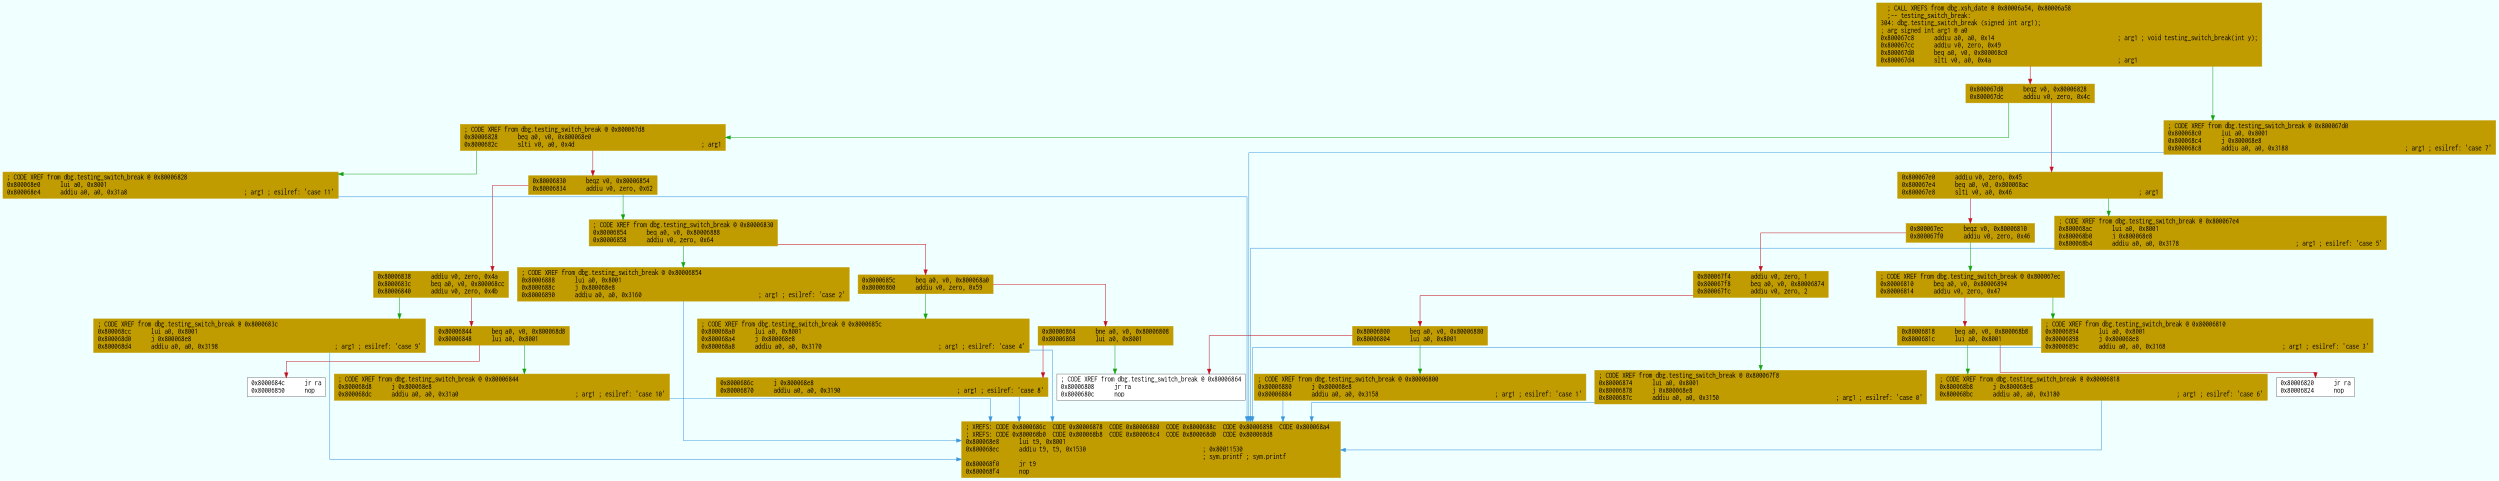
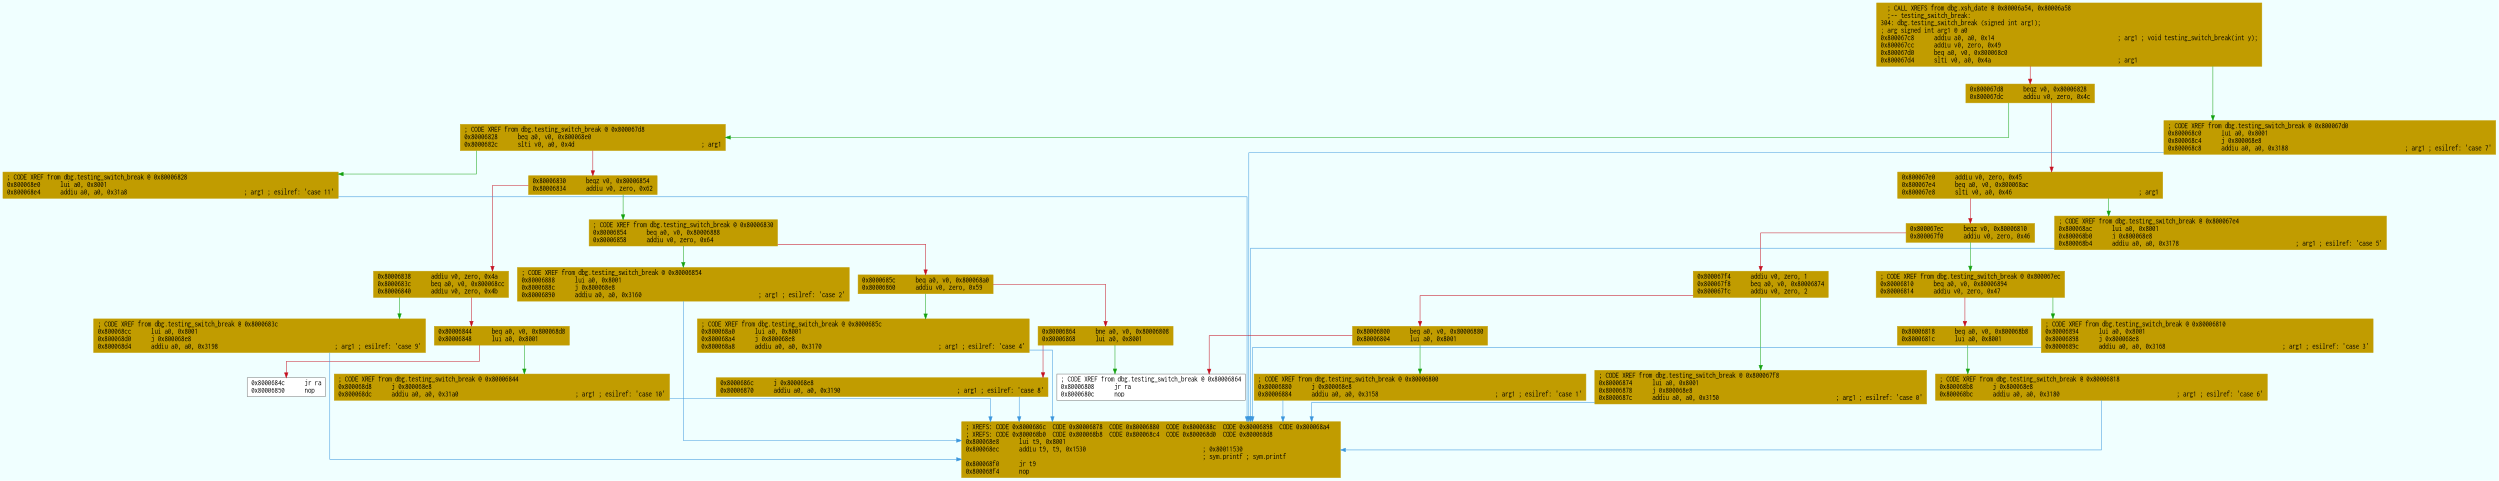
  digraph {
    bgcolor=azure
    fontname=Courier
    fontsize=8
    splines=ortho
    node [color="#c19c00" fillcolor="#c19c00" fontname=Courier shape=box style=filled]
    edge [arrowhead=normal color="#c50f1f"]
    n1 [label="  ; CALL XREFS from dbg.xsh_date @ 0x80006a54, 0x80006a58\l  ;-- testing_switch_break:\l304: dbg.testing_switch_break (signed int arg1);\l; arg signed int arg1 @ a0\l0x800067c8      addiu a0, a0, 0x14                                     ; arg1 ; void testing_switch_break(int y);\l0x800067cc      addiu v0, zero, 0x49\l0x800067d0      beq a0, v0, 0x800068c0\l0x800067d4      slti v0, a0, 0x4a                                      ; arg1\l"]
    n2 [label="0x800067d8      beqz v0, 0x80006828\l0x800067dc      addiu v0, zero, 0x4c\l"]
    n3 [label="; CODE XREF from dbg.testing_switch_break @ 0x800067d0\l0x800068c0      lui a0, 0x8001\l0x800068c4      j 0x800068e8\l0x800068c8      addiu a0, a0, 0x3188                                   ; arg1 ; esilref: 'case 7'\l"]
    n4 [label="0x800067e0      addiu v0, zero, 0x45\l0x800067e4      beq a0, v0, 0x800068ac\l0x800067e8      slti v0, a0, 0x46                                      ; arg1\l"]
    n5 [label="; CODE XREF from dbg.testing_switch_break @ 0x800067d8\l0x80006828      beq a0, v0, 0x800068e0\l0x8000682c      slti v0, a0, 0x4d                                      ; arg1\l"]
    n6 [label="0x800067ec      beqz v0, 0x80006810\l0x800067f0      addiu v0, zero, 0x46\l"]
    n7 [label="; CODE XREF from dbg.testing_switch_break @ 0x800067e4\l0x800068ac      lui a0, 0x8001\l0x800068b0      j 0x800068e8\l0x800068b4      addiu a0, a0, 0x3178                                   ; arg1 ; esilref: 'case 5'\l"]
    n8 [label="0x800067f4      addiu v0, zero, 1\l0x800067f8      beq a0, v0, 0x80006874\l0x800067fc      addiu v0, zero, 2\l"]
    n9 [label="; CODE XREF from dbg.testing_switch_break @ 0x800067ec\l0x80006810      beq a0, v0, 0x80006894\l0x80006814      addiu v0, zero, 0x47\l"]
    n10 [label="0x80006800      beq a0, v0, 0x80006880\l0x80006804      lui a0, 0x8001\l"]
    n11 [label="; CODE XREF from dbg.testing_switch_break @ 0x800067f8\l0x80006874      lui a0, 0x8001\l0x80006878      j 0x800068e8\l0x8000687c      addiu a0, a0, 0x3150                                   ; arg1 ; esilref: 'case 0'\l"]
    n12 [color="#767676" fillcolor=white label="; CODE XREF from dbg.testing_switch_break @ 0x80006864\l0x80006808      jr ra\l0x8000680c      nop\l"]
    n13 [label="; CODE XREF from dbg.testing_switch_break @ 0x80006800\l0x80006880      j 0x800068e8\l0x80006884      addiu a0, a0, 0x3158                                   ; arg1 ; esilref: 'case 1'\l"]
    n14 [label="0x80006818      beq a0, v0, 0x800068b8\l0x8000681c      lui a0, 0x8001\l"]
    n15 [label="; CODE XREF from dbg.testing_switch_break @ 0x80006810\l0x80006894      lui a0, 0x8001\l0x80006898      j 0x800068e8\l0x8000689c      addiu a0, a0, 0x3168                                   ; arg1 ; esilref: 'case 3'\l"]
-   n16 [color="#767676" fillcolor=white label="0x80006820      jr ra\l0x80006824      nop\l"]
    n17 [label="; CODE XREF from dbg.testing_switch_break @ 0x80006818\l0x800068b8      j 0x800068e8\l0x800068bc      addiu a0, a0, 0x3180                                   ; arg1 ; esilref: 'case 6'\l"]
    n18 [label="0x80006830      beqz v0, 0x80006854\l0x80006834      addiu v0, zero, 0x62\l"]
    n19 [label="; CODE XREF from dbg.testing_switch_break @ 0x80006828\l0x800068e0      lui a0, 0x8001\l0x800068e4      addiu a0, a0, 0x31a8                                   ; arg1 ; esilref: 'case 11'\l"]
    n20 [label="0x80006838      addiu v0, zero, 0x4a\l0x8000683c      beq a0, v0, 0x800068cc\l0x80006840      addiu v0, zero, 0x4b\l"]
    n21 [label="; CODE XREF from dbg.testing_switch_break @ 0x80006830\l0x80006854      beq a0, v0, 0x80006888\l0x80006858      addiu v0, zero, 0x64\l"]
    n22 [label="0x80006844      beq a0, v0, 0x800068d8\l0x80006848      lui a0, 0x8001\l"]
    n23 [label="; CODE XREF from dbg.testing_switch_break @ 0x8000683c\l0x800068cc      lui a0, 0x8001\l0x800068d0      j 0x800068e8\l0x800068d4      addiu a0, a0, 0x3198                                   ; arg1 ; esilref: 'case 9'\l"]
    n24 [color="#767676" fillcolor=white label="0x8000684c      jr ra\l0x80006850      nop\l"]
    n25 [label="; CODE XREF from dbg.testing_switch_break @ 0x80006844\l0x800068d8      j 0x800068e8\l0x800068dc      addiu a0, a0, 0x31a0                                   ; arg1 ; esilref: 'case 10'\l"]
    n26 [label="0x8000685c      beq a0, v0, 0x800068a0\l0x80006860      addiu v0, zero, 0x59\l"]
    n27 [label="; CODE XREF from dbg.testing_switch_break @ 0x80006854\l0x80006888      lui a0, 0x8001\l0x8000688c      j 0x800068e8\l0x80006890      addiu a0, a0, 0x3160                                   ; arg1 ; esilref: 'case 2'\l"]
    n28 [label="0x80006864      bne a0, v0, 0x80006808\l0x80006868      lui a0, 0x8001\l"]
    n29 [label="; CODE XREF from dbg.testing_switch_break @ 0x8000685c\l0x800068a0      lui a0, 0x8001\l0x800068a4      j 0x800068e8\l0x800068a8      addiu a0, a0, 0x3170                                   ; arg1 ; esilref: 'case 4'\l"]
    n30 [label="0x8000686c      j 0x800068e8\l0x80006870      addiu a0, a0, 0x3190                                   ; arg1 ; esilref: 'case 8'\l"]
    n31 [label="; XREFS: CODE 0x8000686c  CODE 0x80006878  CODE 0x80006880  CODE 0x8000688c  CODE 0x80006898  CODE 0x800068a4  \l; XREFS: CODE 0x800068b0  CODE 0x800068b8  CODE 0x800068c4  CODE 0x800068d0  CODE 0x800068d8  \l0x800068e8      lui t9, 0x8001\l0x800068ec      addiu t9, t9, 0x1530                                   ; 0x80011530\l                                                                       ; sym.printf ; sym.printf\l0x800068f0      jr t9\l0x800068f4      nop\l"]
    n1 -> n2
    n1 -> n3 [color="#13a10e"]
    n2 -> n4
    n2 -> n5 [color="#13a10e"]
    n3 -> n31 [color="#3a96dd"]
    n4 -> n6
    n4 -> n7 [color="#13a10e"]
    n5 -> n18
    n5 -> n19 [color="#13a10e"]
    n6 -> n8
    n6 -> n9 [color="#13a10e"]
    n7 -> n31 [color="#3a96dd"]
    n8 -> n10
    n8 -> n11 [color="#13a10e"]
    n9 -> n14
    n9 -> n15 [color="#13a10e"]
    n10 -> n12
    n10 -> n13 [color="#13a10e"]
    n11 -> n31 [color="#3a96dd"]
    n13 -> n31 [color="#3a96dd"]
-   n14 -> n16
    n14 -> n17 [color="#13a10e"]
    n15 -> n31 [color="#3a96dd"]
    n17 -> n31 [color="#3a96dd"]
    n18 -> n20
    n18 -> n21 [color="#13a10e"]
    n19 -> n31 [color="#3a96dd"]
    n20 -> n22
    n20 -> n23 [color="#13a10e"]
    n21 -> n26
    n21 -> n27 [color="#13a10e"]
    n22 -> n24
    n22 -> n25 [color="#13a10e"]
    n23 -> n31 [color="#3a96dd"]
    n25 -> n31 [color="#3a96dd"]
    n26 -> n28
    n26 -> n29 [color="#13a10e"]
    n27 -> n31 [color="#3a96dd"]
    n28 -> n12 [color="#13a10e"]
    n28 -> n30
    n29 -> n31 [color="#3a96dd"]
    n30 -> n31 [color="#3a96dd"]
  }
